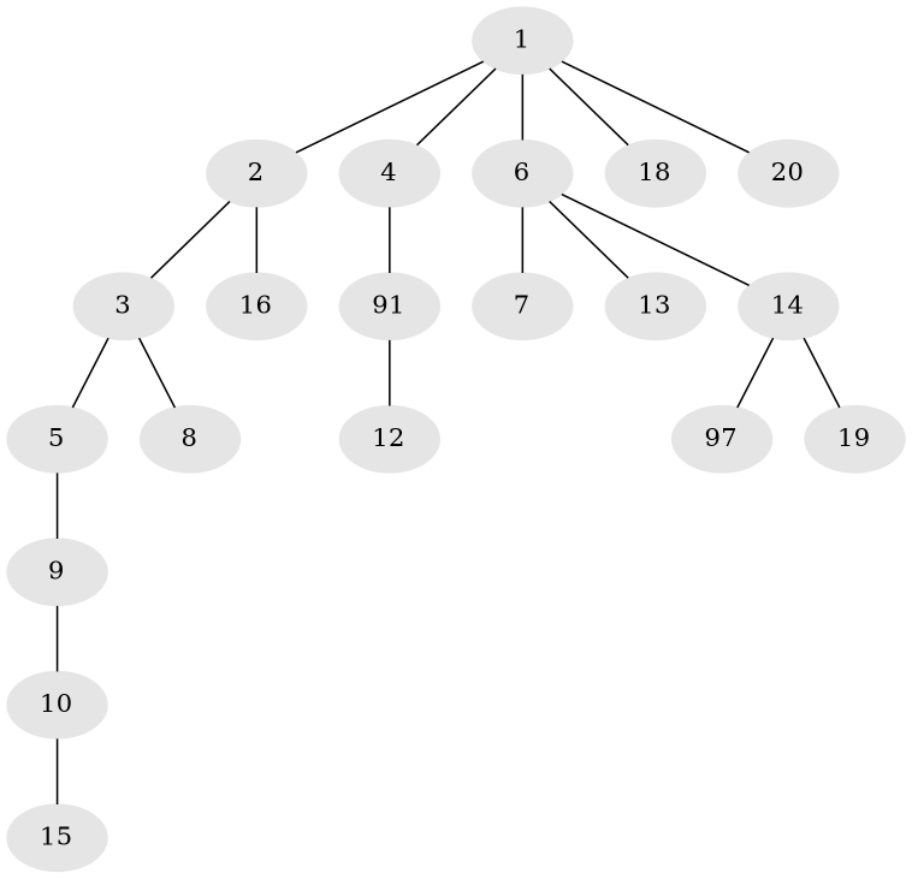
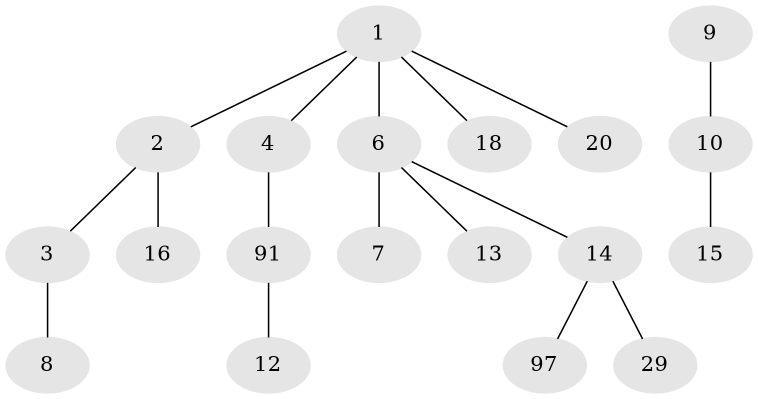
  graph {
    node [color=gray90 style=filled]
    1
    2
    4
    6
    18
    20
    3
    16
    n9 [label=91]
    7
    13
    14
-   5
    8
    9
    12
    10
    n18 [label=97]
-   19
+   19 [label=29]
    15
    1 -- 2
    1 -- 4
    1 -- 6
    1 -- 18
    1 -- 20
    2 -- 3
    2 -- 16
    4 -- n9
    6 -- 7
    6 -- 13
    6 -- 14
-   3 -- 5
    3 -- 8
    n9 -- 12
    14 -- n18
    14 -- 19
-   5 -- 9
    9 -- 10
    10 -- 15
  }
